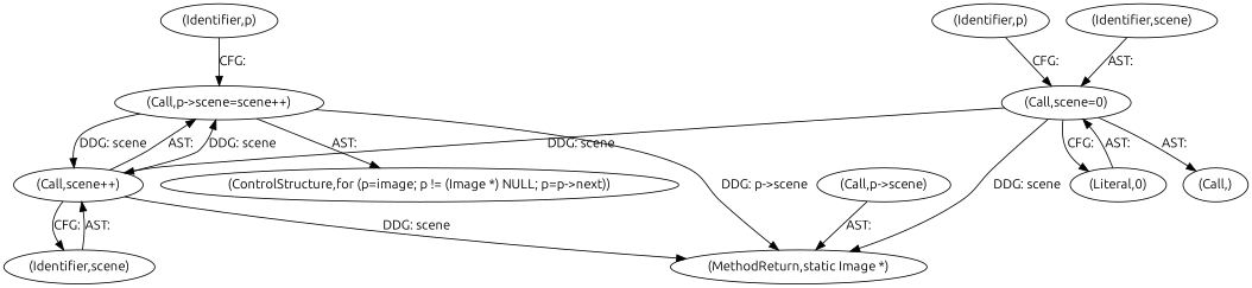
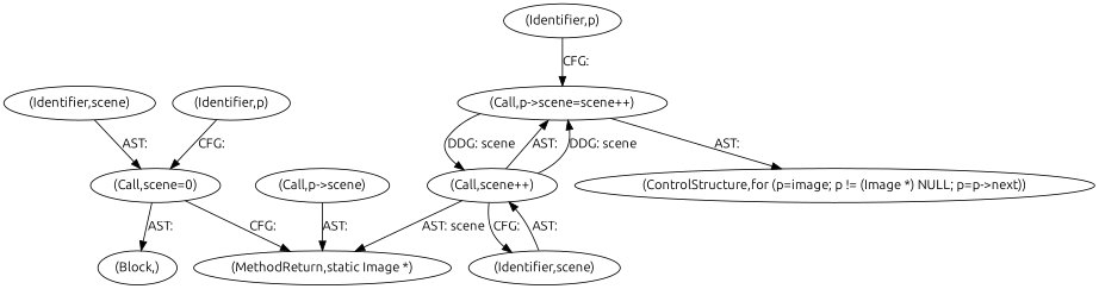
  digraph {
    fontname=Ubuntu
    node [fontname=Ubuntu]
    edge [fontname=Ubuntu]
    n1 [label="(Call,p->scene=scene++)"]
    n2 [label="(Call,scene++)"]
    n3 [label="(ControlStructure,for (p=image; p != (Image *) NULL; p=p->next))"]
    n4 [label="(MethodReturn,static Image *)"]
    n5 [label="(Identifier,scene)"]
    n6 [label="(Call,scene=0)"]
-   n7 [label="(Literal,0)"]
-   n8 [label="(Call,)"]
+   n8 [label="(Block,)"]
    n9 [label="(Identifier,p)"]
    n10 [label="(Identifier,scene)"]
    n11 [label="(Identifier,p)"]
    n12 [label="(Call,p->scene)"]
    n1 -> n2 [label="DDG: scene"]
    n1 -> n3 [label="AST: "]
-   n1 -> n4 [label="DDG: p->scene"]
    n2 -> n1 [label="AST: "]
    n2 -> n1 [label="DDG: scene"]
-   n2 -> n4 [label="DDG: scene"]
+   n2 -> n4 [label="AST: scene"]
    n2 -> n5 [label="CFG: "]
    n5 -> n2 [label="AST: "]
-   n6 -> n2 [label="DDG: scene"]
-   n6 -> n4 [label="DDG: scene"]
-   n6 -> n7 [label="CFG: "]
+   n6 -> n4 [label="CFG: "]
    n6 -> n8 [label="AST: "]
-   n7 -> n6 [label="AST: "]
    n9 -> n1 [label="CFG: "]
    n10 -> n6 [label="AST: "]
    n11 -> n6 [label="CFG: "]
    n12 -> n4 [label="AST: "]
  }
